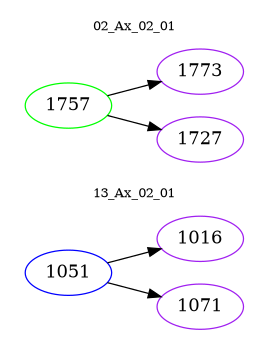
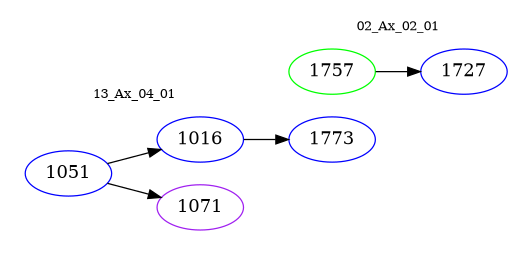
  digraph {
    rankdir=LR
    node [color=blue]
    edge [color=black]
    n1 [label=1051]
    n2 [color=purple label=1071]
-   n3 [color=purple label=1016]
+   n3 [label=1016]
    n4 [color=green label=1757]
-   n5 [color=purple label=1727]
-   n6 [color=purple label=1773]
+   n5 [label=1727]
+   n6 [label=1773]
    subgraph cluster_1 {
      color=white
      fontsize=10
-     label="13_Ax_02_01"
+     label="13_Ax_04_01"
      n1
      n2
      n3
    }
    subgraph cluster_2 {
      color=white
      fontsize=10
      label="02_Ax_02_01"
      n4
      n5
      n6
    }
    n1 -> n2
    n1 -> n3
    n4 -> n5
-   n4 -> n6
+   n3 -> n6
  }
